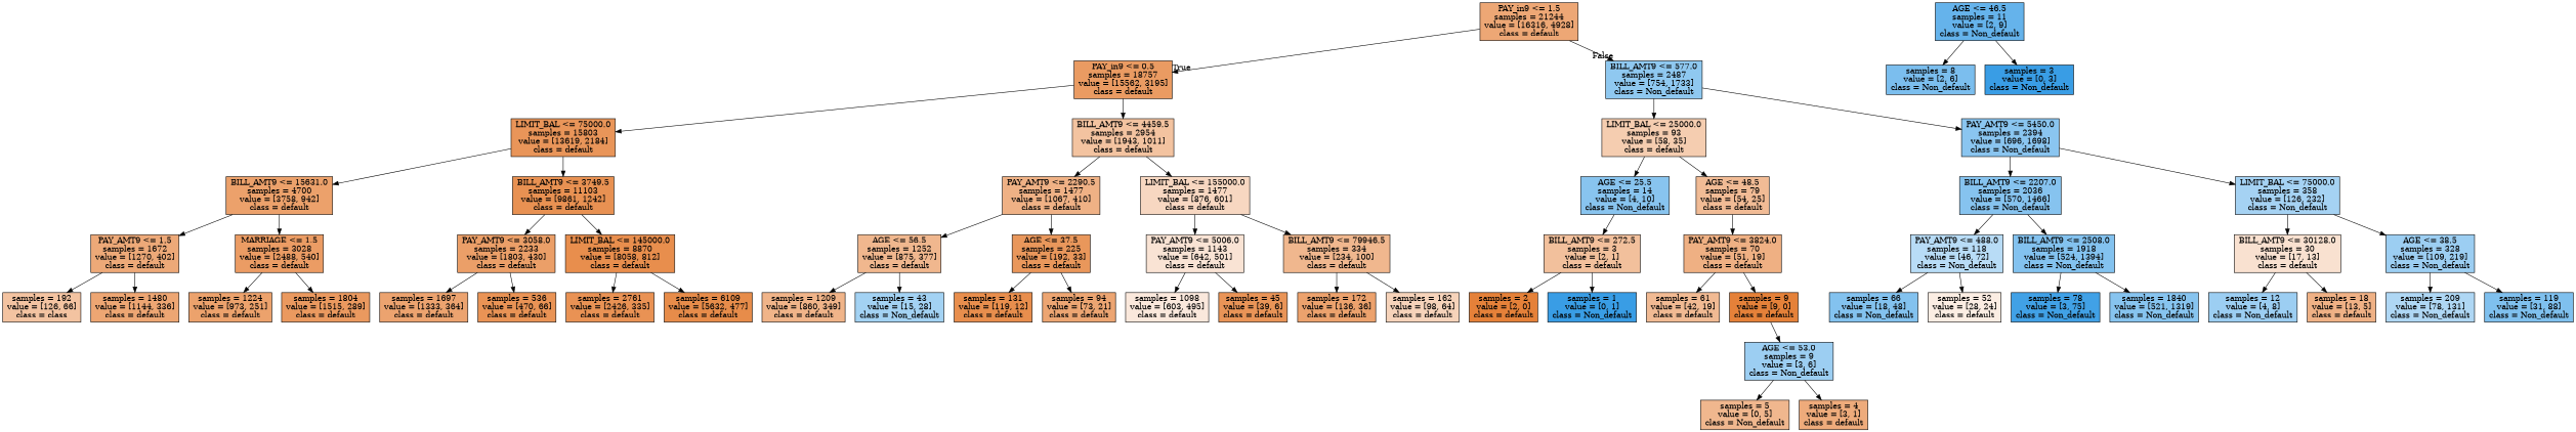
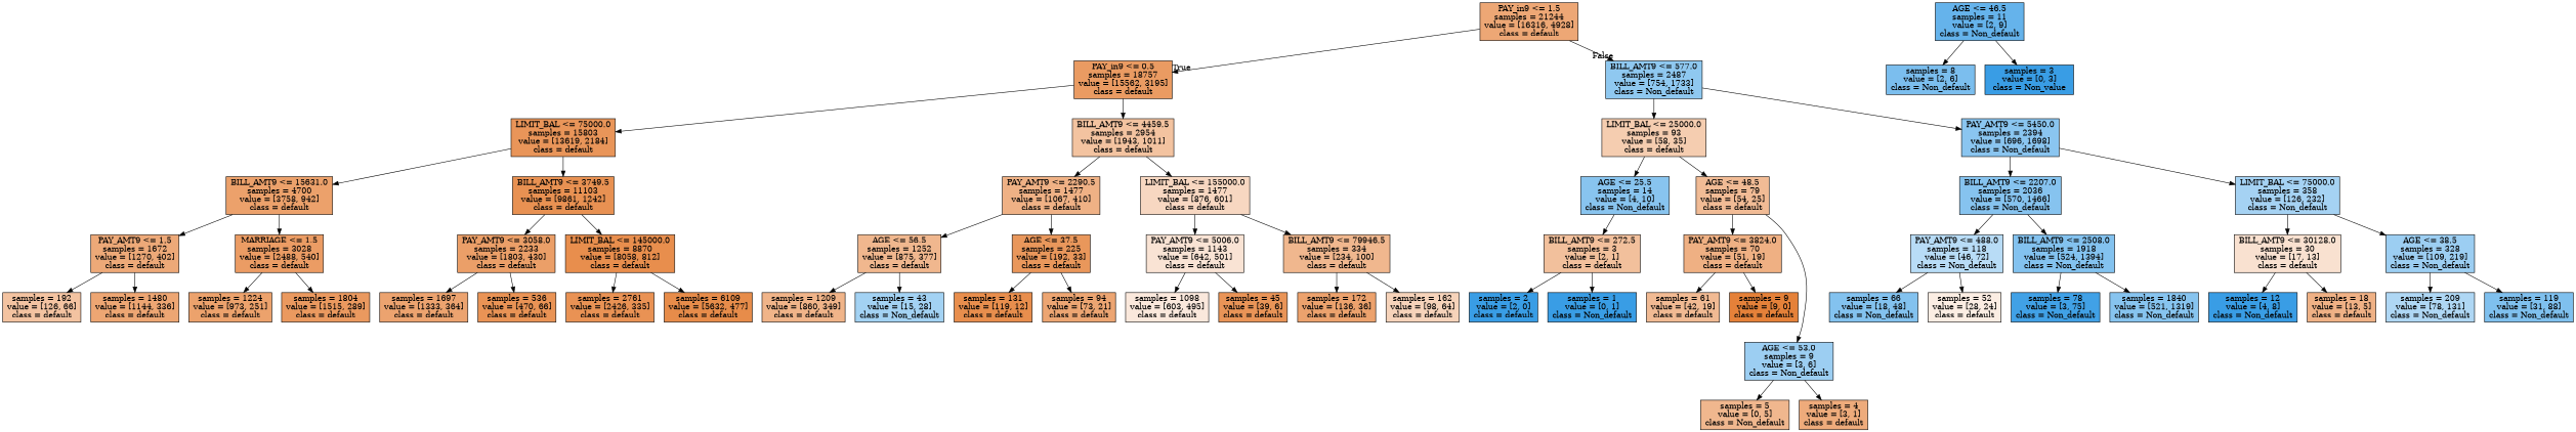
  digraph {
    node [color=black fillcolor="#f0b78e" shape=box style=filled]
    n1 [fillcolor="#eda775" label="PAY_in9 <= 1.5\nsamples = 21244\nvalue = [16316, 4928]\nclass = default"]
    n2 [fillcolor="#ea9b62" label="PAY_in9 <= 0.5\nsamples = 18757\nvalue = [15562, 3195]\nclass = default"]
    n3 [fillcolor="#8fc8f0" label="BILL_AMT9 <= 577.0\nsamples = 2487\nvalue = [754, 1733]\nclass = Non_default"]
    n4 [fillcolor="#e99559" label="LIMIT_BAL <= 75000.0\nsamples = 15803\nvalue = [13619, 2184]\nclass = default"]
    n5 [fillcolor="#f3c3a0" label="BILL_AMT9 <= 4459.5\nsamples = 2954\nvalue = [1943, 1011]\nclass = default"]
    n6 [fillcolor="#f5cdb0" label="LIMIT_BAL <= 25000.0\nsamples = 93\nvalue = [58, 35]\nclass = default"]
    n7 [fillcolor="#8ac5f0" label="PAY_AMT9 <= 5450.0\nsamples = 2394\nvalue = [696, 1698]\nclass = Non_default"]
    n8 [fillcolor="#eca16b" label="BILL_AMT9 <= 15631.0\nsamples = 4700\nvalue = [3758, 942]\nclass = default"]
    n9 [fillcolor="#e89152" label="BILL_AMT9 <= 3749.5\nsamples = 11103\nvalue = [9861, 1242]\nclass = default"]
    n10 [fillcolor="#efb185" label="PAY_AMT9 <= 2290.5\nsamples = 1477\nvalue = [1067, 410]\nclass = default"]
    n11 [fillcolor="#f7d7c1" label="LIMIT_BAL <= 155000.0\nsamples = 1477\nvalue = [876, 601]\nclass = default"]
    n12 [fillcolor="#eda978" label="PAY_AMT9 <= 1.5\nsamples = 1672\nvalue = [1270, 402]\nclass = default"]
    n13 [fillcolor="#eb9c64" label="MARRIAGE <= 1.5\nsamples = 3028\nvalue = [2488, 540]\nclass = default"]
    n14 [fillcolor="#eb9f68" label="PAY_AMT9 <= 3058.0\nsamples = 2233\nvalue = [1803, 430]\nclass = default"]
    n15 [fillcolor="#e88e4d" label="LIMIT_BAL <= 145000.0\nsamples = 8870\nvalue = [8058, 812]\nclass = default"]
-   n16 [fillcolor="#f3c3a1" label="samples = 192\nvalue = [126, 66]\nclass = class"]
+   n16 [fillcolor="#f3c3a1" label="samples = 192\nvalue = [126, 66]\nclass = default"]
    n17 [fillcolor="#eda673" label="samples = 1480\nvalue = [1144, 336]\nclass = default"]
    n18 [fillcolor="#eca26c" label="samples = 1224\nvalue = [973, 251]\nclass = default"]
    n19 [fillcolor="#ea995f" label="samples = 1804\nvalue = [1515, 289]\nclass = default"]
    n20 [fillcolor="#eca36f" label="samples = 1697\nvalue = [1333, 364]\nclass = default"]
    n21 [fillcolor="#e99355" label="samples = 536\nvalue = [470, 66]\nclass = default"]
    n22 [fillcolor="#e99254" label="samples = 2761\nvalue = [2426, 335]\nclass = default"]
    n23 [fillcolor="#e78c4a" label="samples = 6109\nvalue = [5632, 477]\nclass = default"]
    n24 [label="AGE <= 56.5\nsamples = 1252\nvalue = [875, 377]\nclass = default"]
    n25 [fillcolor="#e9975b" label="AGE <= 37.5\nsamples = 225\nvalue = [192, 33]\nclass = default"]
    n26 [fillcolor="#f9e3d4" label="PAY_AMT9 <= 5006.0\nsamples = 1143\nvalue = [642, 501]\nclass = default"]
    n27 [label="BILL_AMT9 <= 79946.5\nsamples = 334\nvalue = [234, 100]\nclass = default"]
    n28 [fillcolor="#f0b489" label="samples = 1209\nvalue = [860, 349]\nclass = default"]
    n29 [fillcolor="#a3d2f3" label="samples = 43\nvalue = [15, 28]\nclass = Non_default"]
    n30 [fillcolor="#e88e4d" label="samples = 131\nvalue = [119, 12]\nclass = default"]
    n31 [fillcolor="#eca572" label="samples = 94\nvalue = [73, 21]\nclass = default"]
    n32 [fillcolor="#fae8dc" label="samples = 1098\nvalue = [603, 495]\nclass = default"]
    n33 [fillcolor="#e99457" label="samples = 45\nvalue = [39, 6]\nclass = default"]
    n34 [fillcolor="#eca26d" label="samples = 172\nvalue = [136, 36]\nclass = default"]
    n35 [fillcolor="#f6d3ba" label="samples = 162\nvalue = [98, 64]\nclass = default"]
    n36 [fillcolor="#88c4ef" label="AGE <= 25.5\nsamples = 14\nvalue = [4, 10]\nclass = Non_default"]
    n37 [fillcolor="#f1bb95" label="AGE <= 48.5\nsamples = 79\nvalue = [54, 25]\nclass = default"]
    n38 [fillcolor="#86c3ef" label="BILL_AMT9 <= 2207.0\nsamples = 2036\nvalue = [570, 1466]\nclass = Non_default"]
    n39 [fillcolor="#a5d2f3" label="LIMIT_BAL <= 75000.0\nsamples = 358\nvalue = [126, 232]\nclass = Non_default"]
    n40 [fillcolor="#f2c09c" label="BILL_AMT9 <= 272.5\nsamples = 3\nvalue = [2, 1]\nclass = default"]
    n41 [fillcolor="#efb083" label="PAY_AMT9 <= 3824.0\nsamples = 70\nvalue = [51, 19]\nclass = default"]
    n42 [fillcolor="#9ccef2" label="AGE <= 53.0\nsamples = 9\nvalue = [3, 6]\nclass = Non_default"]
-   n43 [fillcolor="#e58139" label="samples = 2\nvalue = [2, 0]\nclass = default"]
+   n43 [fillcolor="#399de5" label="samples = 2\nvalue = [2, 0]\nclass = default"]
    n44 [fillcolor="#399de5" label="samples = 1\nvalue = [0, 1]\nclass = Non_default"]
    n45 [fillcolor="#65b3eb" label="AGE <= 46.5\nsamples = 11\nvalue = [2, 9]\nclass = Non_default"]
    n46 [fillcolor="#7bbeee" label="samples = 8\nvalue = [2, 6]\nclass = Non_default"]
-   n47 [fillcolor="#399de5" label="samples = 3\nvalue = [0, 3]\nclass = Non_default"]
+   n47 [fillcolor="#399de5" label="samples = 3\nvalue = [0, 3]\nclass = Non_value"]
    n48 [fillcolor="#f1ba93" label="samples = 61\nvalue = [42, 19]\nclass = default"]
    n49 [fillcolor="#e58139" label="samples = 9\nvalue = [9, 0]\nclass = default"]
    n50 [label="samples = 5\nvalue = [0, 5]\nclass = Non_default"]
    n51 [fillcolor="#eeab7b" label="samples = 4\nvalue = [3, 1]\nclass = default"]
    n52 [fillcolor="#b8dcf6" label="PAY_AMT9 <= 488.0\nsamples = 118\nvalue = [46, 72]\nclass = Non_default"]
    n53 [fillcolor="#83c2ef" label="BILL_AMT9 <= 2508.0\nsamples = 1918\nvalue = [524, 1394]\nclass = Non_default"]
    n54 [fillcolor="#f9e1d0" label="BILL_AMT9 <= 30128.0\nsamples = 30\nvalue = [17, 13]\nclass = default"]
    n55 [fillcolor="#9ccef2" label="AGE <= 38.5\nsamples = 328\nvalue = [109, 219]\nclass = Non_default"]
    n56 [fillcolor="#83c2ef" label="samples = 66\nvalue = [18, 48]\nclass = Non_default"]
    n57 [fillcolor="#fbede3" label="samples = 52\nvalue = [28, 24]\nclass = default"]
    n58 [fillcolor="#41a1e6" label="samples = 78\nvalue = [3, 75]\nclass = Non_default"]
    n59 [fillcolor="#87c4ef" label="samples = 1840\nvalue = [521, 1319]\nclass = Non_default"]
-   n60 [fillcolor="#9ccef2" label="samples = 12\nvalue = [4, 8]\nclass = Non_default"]
+   n60 [fillcolor="#399de5" label="samples = 12\nvalue = [4, 8]\nclass = Non_default"]
    n61 [fillcolor="#efb185" label="samples = 18\nvalue = [13, 5]\nclass = default"]
    n62 [fillcolor="#afd7f4" label="samples = 209\nvalue = [78, 131]\nclass = Non_default"]
    n63 [fillcolor="#7fc0ee" label="samples = 119\nvalue = [31, 88]\nclass = Non_default"]
    n1 -> n2 [headlabel=True labelangle=45 labeldistance=2.5]
    n1 -> n3 [headlabel=False labelangle=-45 labeldistance=2.5]
    n2 -> n4
    n2 -> n5
    n3 -> n6
    n3 -> n7
    n4 -> n8
    n4 -> n9
    n5 -> n10
    n5 -> n11
    n6 -> n36
    n6 -> n37
    n7 -> n38
    n7 -> n39
    n8 -> n12
    n8 -> n13
    n9 -> n14
    n9 -> n15
    n10 -> n24
    n10 -> n25
    n11 -> n26
    n11 -> n27
    n12 -> n16
    n12 -> n17
    n13 -> n18
    n13 -> n19
    n14 -> n20
    n14 -> n21
    n15 -> n22
    n15 -> n23
    n24 -> n28
    n24 -> n29
    n25 -> n30
    n25 -> n31
    n26 -> n32
    n26 -> n33
    n27 -> n34
    n27 -> n35
    n36 -> n40
    n37 -> n41
-   n49 -> n42
+   n37 -> n42
    n38 -> n52
    n38 -> n53
    n39 -> n54
    n39 -> n55
    n40 -> n43
    n40 -> n44
    n41 -> n48
    n41 -> n49
    n42 -> n50
    n42 -> n51
    n45 -> n46
    n45 -> n47
    n52 -> n56
    n52 -> n57
    n53 -> n58
    n53 -> n59
    n54 -> n60
    n54 -> n61
    n55 -> n62
    n55 -> n63
  }
